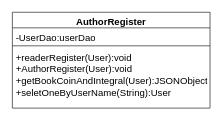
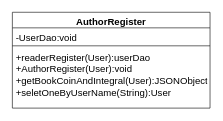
  <mxCell id="0" />
  <mxCell id="1" parent="0" />
  <mxCell id="2" value="AuthorRegister" style="swimlane;fontStyle=1;align=center;verticalAlign=top;childLayout=stackLayout;horizontal=1;startSize=26;horizontalStack=0;resizeParent=1;resizeParentMax=0;resizeLast=0;collapsible=1;marginBottom=0;whiteSpace=wrap;html=1;fontSize=16;" vertex="1" parent="1"><mxGeometry x="20" y="20" width="330" height="160" as="geometry" /></mxCell>
- <mxCell id="3" value="-UserDao:userDao" style="text;strokeColor=none;fillColor=none;align=left;verticalAlign=top;spacingLeft=4;spacingRight=4;overflow=hidden;rotatable=0;points=[[0,0.5],[1,0.5]];portConstraint=eastwest;whiteSpace=wrap;html=1;fontSize=16;" vertex="1" parent="2"><mxGeometry y="26" width="330" height="26" as="geometry" /></mxCell>
+ <mxCell id="3" value="-UserDao:void" style="text;strokeColor=none;fillColor=none;align=left;verticalAlign=top;spacingLeft=4;spacingRight=4;overflow=hidden;rotatable=0;points=[[0,0.5],[1,0.5]];portConstraint=eastwest;whiteSpace=wrap;html=1;fontSize=16;" vertex="1" parent="2"><mxGeometry y="26" width="330" height="26" as="geometry" /></mxCell>
  <mxCell id="4" value="" style="line;strokeWidth=1;fillColor=none;align=left;verticalAlign=middle;spacingTop=-1;spacingLeft=3;spacingRight=3;rotatable=0;labelPosition=right;points=[];portConstraint=eastwest;strokeColor=inherit;fontSize=16;" vertex="1" parent="2"><mxGeometry y="52" width="330" height="8" as="geometry" /></mxCell>
- <mxCell id="5" value="+readerRegister(User):void&lt;br&gt;+AuthorRegister(User):void&lt;br&gt;+getBookCoinAndIntegral(User):JSONObject&lt;br&gt;+seletOneByUserName(String):User" style="text;strokeColor=none;fillColor=none;align=left;verticalAlign=top;spacingLeft=4;spacingRight=4;overflow=hidden;rotatable=0;points=[[0,0.5],[1,0.5]];portConstraint=eastwest;whiteSpace=wrap;html=1;fontSize=16;" vertex="1" parent="2"><mxGeometry y="60" width="330" height="100" as="geometry" /></mxCell>
+ <mxCell id="5" value="+readerRegister(User):userDao&lt;br&gt;+AuthorRegister(User):void&lt;br&gt;+getBookCoinAndIntegral(User):JSONObject&lt;br&gt;+seletOneByUserName(String):User" style="text;strokeColor=none;fillColor=none;align=left;verticalAlign=top;spacingLeft=4;spacingRight=4;overflow=hidden;rotatable=0;points=[[0,0.5],[1,0.5]];portConstraint=eastwest;whiteSpace=wrap;html=1;fontSize=16;" vertex="1" parent="2"><mxGeometry y="60" width="330" height="100" as="geometry" /></mxCell>
